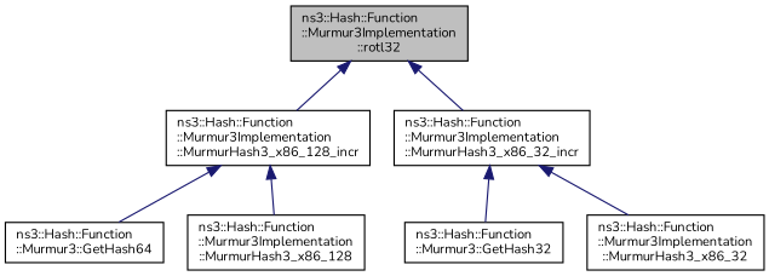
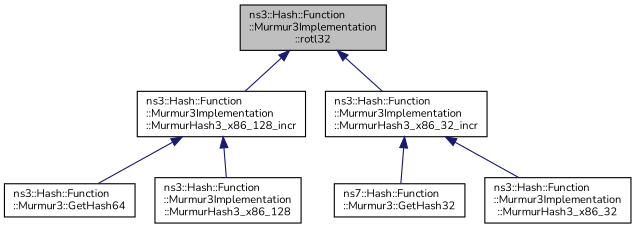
  digraph {
    rankdir=TB
    fontname=Nunito
    node [color=black fillcolor=white fontname=Nunito fontsize=10 shape=record style=filled]
    edge [color=midnightblue dir=back fontname=Nunito fontsize=10 labelfontname=Helvetica labelfontsize=10 style=solid]
    n1 [fillcolor=grey75 fontcolor=black height=0.2 label="ns3::Hash::Function\l::Murmur3Implementation\l::rotl32" width=0.4]
    n2 [height=0.2 label="ns3::Hash::Function\l::Murmur3Implementation\l::MurmurHash3_x86_128_incr" width=0.4]
    n3 [height=0.2 label="ns3::Hash::Function\l::Murmur3Implementation\l::MurmurHash3_x86_32_incr" width=0.4]
    n4 [height=0.2 label="ns3::Hash::Function\l::Murmur3::GetHash64" width=0.4]
    n5 [height=0.2 label="ns3::Hash::Function\l::Murmur3Implementation\l::MurmurHash3_x86_128" width=0.4]
-   n6 [height=0.2 label="ns3::Hash::Function\l::Murmur3::GetHash32" width=0.4]
+   n6 [height=0.2 label="ns7::Hash::Function\l::Murmur3::GetHash32" width=0.4]
    n7 [height=0.2 label="ns3::Hash::Function\l::Murmur3Implementation\l::MurmurHash3_x86_32" width=0.4]
    n1 -> n2
    n1 -> n3
    n2 -> n4
    n2 -> n5
    n3 -> n6
    n3 -> n7
  }
